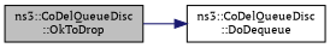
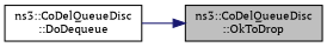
  digraph {
    rankdir=RL
    fontname="PT Serif"
    node [color=black fontname="PT Serif" fontsize=10 shape=record style=filled]
    n1 [fillcolor=grey75 fontcolor=black height=0.2 label="ns3::CoDelQueueDisc\l::OkToDrop" width=0.4]
    n2 [fillcolor=white height=0.2 label="ns3::CoDelQueueDisc\l::DoDequeue" width=0.4]
-   n2 -> n1 [color=midnightblue dir=back fontname="PT Serif" fontsize=10 labelfontname=Helvetica labelfontsize=10 style=solid]
+   n1 -> n2 [color=midnightblue dir=back fontname="PT Serif" fontsize=10 labelfontname=Helvetica labelfontsize=10 style=solid]
  }
